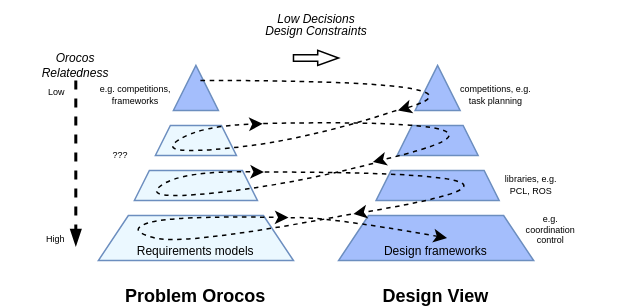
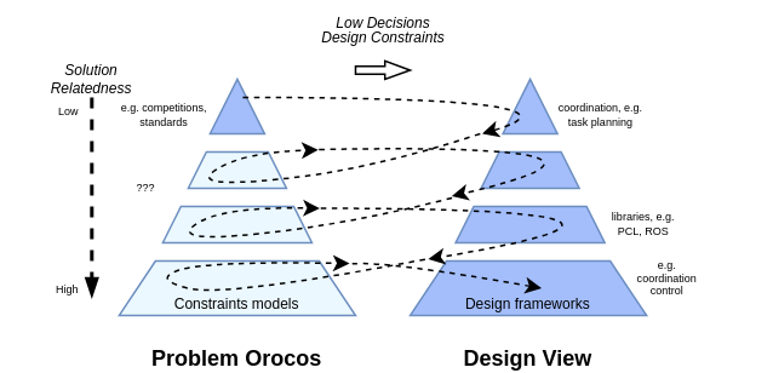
  <mxCell id="0" />
  <mxCell id="1" parent="0" />
  <mxCell id="2" value="&lt;b&gt;Design View&lt;/b&gt;" style="rounded=0;whiteSpace=wrap;html=1;fillColor=none;strokeColor=none;container=1;collapsible=0;recursiveResize=0;labelPosition=center;verticalLabelPosition=bottom;align=center;verticalAlign=top;" parent="1" vertex="1"><mxGeometry x="215" y="20" width="150" height="150" as="geometry" /></mxCell>
  <mxCell id="3" value="Design frameworks" style="shape=trapezoid;perimeter=trapezoidPerimeter;whiteSpace=wrap;html=1;fixedSize=1;size=20;fillColor=#A4BEFC;strokeColor=#6c8ebf;verticalAlign=bottom;fontSize=8;spacing=0;" parent="2" vertex="1"><mxGeometry x="10" y="110" width="130" height="30" as="geometry" /></mxCell>
  <mxCell id="4" value="" style="shape=trapezoid;perimeter=trapezoidPerimeter;whiteSpace=wrap;html=1;fixedSize=1;size=10;fillColor=#A4BEFC;strokeColor=#6c8ebf;" parent="2" vertex="1"><mxGeometry x="35" y="80" width="82" height="20" as="geometry" /></mxCell>
  <mxCell id="5" value="" style="shape=trapezoid;perimeter=trapezoidPerimeter;whiteSpace=wrap;html=1;fixedSize=1;size=10;fillColor=#A4BEFC;strokeColor=#6c8ebf;" parent="2" vertex="1"><mxGeometry x="49" y="50" width="54" height="20" as="geometry" /></mxCell>
  <mxCell id="6" value="" style="verticalLabelPosition=bottom;verticalAlign=top;html=1;shape=mxgraph.basic.acute_triangle;dx=0.5;fillColor=#A4BEFC;strokeColor=#6c8ebf;" parent="2" vertex="1"><mxGeometry x="61" y="10" width="30" height="30" as="geometry" /></mxCell>
  <mxCell id="7" value="libraries, e.g. PCL, ROS" style="text;html=1;strokeColor=none;fillColor=none;align=center;verticalAlign=middle;whiteSpace=wrap;rounded=0;fontSize=6;" parent="2" vertex="1"><mxGeometry x="117" y="80" width="43" height="20" as="geometry" /></mxCell>
- <mxCell id="8" value="competitions, e.g. task planning" style="text;html=1;strokeColor=none;fillColor=none;align=center;verticalAlign=middle;whiteSpace=wrap;rounded=0;fontSize=6;" parent="2" vertex="1"><mxGeometry x="90" y="20" width="50" height="20" as="geometry" /></mxCell>
+ <mxCell id="8" value="coordination, e.g. task planning" style="text;html=1;strokeColor=none;fillColor=none;align=center;verticalAlign=middle;whiteSpace=wrap;rounded=0;fontSize=6;" parent="2" vertex="1"><mxGeometry x="90" y="20" width="50" height="20" as="geometry" /></mxCell>
  <mxCell id="9" value="e.g. coordination control" style="text;html=1;strokeColor=none;fillColor=none;align=center;verticalAlign=middle;whiteSpace=wrap;rounded=0;fontSize=6;" parent="2" vertex="1"><mxGeometry x="130" y="110" width="43" height="20" as="geometry" /></mxCell>
  <mxCell id="10" value="&lt;b&gt;Problem Orocos&lt;/b&gt;" style="rounded=0;whiteSpace=wrap;html=1;fillColor=none;strokeColor=none;container=1;collapsible=0;recursiveResize=0;labelPosition=center;verticalLabelPosition=bottom;align=center;verticalAlign=top;" parent="1" vertex="1"><mxGeometry x="55" y="20" width="150" height="150" as="geometry" /></mxCell>
- <mxCell id="11" value="Requirements models" style="shape=trapezoid;perimeter=trapezoidPerimeter;whiteSpace=wrap;html=1;fixedSize=1;size=20;fillColor=#EBF8FF;strokeColor=#6c8ebf;verticalAlign=bottom;fontSize=8;spacing=0;" parent="10" vertex="1"><mxGeometry x="10" y="110" width="130" height="30" as="geometry" /></mxCell>
+ <mxCell id="11" value="Constraints models" style="shape=trapezoid;perimeter=trapezoidPerimeter;whiteSpace=wrap;html=1;fixedSize=1;size=20;fillColor=#EBF8FF;strokeColor=#6c8ebf;verticalAlign=bottom;fontSize=8;spacing=0;" parent="10" vertex="1"><mxGeometry x="10" y="110" width="130" height="30" as="geometry" /></mxCell>
  <mxCell id="12" value="" style="shape=trapezoid;perimeter=trapezoidPerimeter;whiteSpace=wrap;html=1;fixedSize=1;size=10;fillColor=#EBF8FF;strokeColor=#6c8ebf;" parent="10" vertex="1"><mxGeometry x="34" y="80" width="82" height="20" as="geometry" /></mxCell>
  <mxCell id="13" value="" style="shape=trapezoid;perimeter=trapezoidPerimeter;whiteSpace=wrap;html=1;fixedSize=1;size=10;fillColor=#EBF8FF;strokeColor=#6c8ebf;" parent="10" vertex="1"><mxGeometry x="48" y="50" width="54" height="20" as="geometry" /></mxCell>
  <mxCell id="14" value="" style="verticalLabelPosition=bottom;verticalAlign=top;html=1;shape=mxgraph.basic.acute_triangle;dx=0.5;fillColor=#A4BEFC;strokeColor=#6c8ebf;" parent="10" vertex="1"><mxGeometry x="60" y="10" width="30" height="30" as="geometry" /></mxCell>
- <mxCell id="15" value="e.g. competitions, frameworks" style="text;html=1;strokeColor=none;fillColor=none;align=center;verticalAlign=middle;whiteSpace=wrap;rounded=0;fontSize=6;" parent="10" vertex="1"><mxGeometry x="10" y="20" width="50" height="20" as="geometry" /></mxCell>
+ <mxCell id="15" value="e.g. competitions, standards" style="text;html=1;strokeColor=none;fillColor=none;align=center;verticalAlign=middle;whiteSpace=wrap;rounded=0;fontSize=6;" parent="10" vertex="1"><mxGeometry x="10" y="20" width="50" height="20" as="geometry" /></mxCell>
  <mxCell id="16" value="???" style="text;html=1;strokeColor=none;fillColor=none;align=center;verticalAlign=middle;whiteSpace=wrap;rounded=0;fontSize=6;" parent="10" vertex="1"><mxGeometry x="10" y="60" width="30" height="20" as="geometry" /></mxCell>
  <mxCell id="17" value="" style="rounded=0;whiteSpace=wrap;html=1;fillColor=none;strokeColor=none;" parent="1" vertex="1"><mxGeometry x="173" y="60" width="10" height="10" as="geometry" /></mxCell>
  <mxCell id="18" value="" style="curved=1;endArrow=classic;html=1;rounded=0;entryX=0.37;entryY=0.994;entryDx=0;entryDy=0;entryPerimeter=0;dashed=1;exitX=0.6;exitY=0.333;exitDx=0;exitDy=0;exitPerimeter=0;" parent="1" source="14" target="20" edge="1"><mxGeometry width="50" height="50" relative="1" as="geometry"><mxPoint x="130" y="40" as="sourcePoint" /><mxPoint x="263" y="50" as="targetPoint" /><Array as="points"><mxPoint x="333" y="40" /></Array></mxGeometry></mxCell>
  <mxCell id="19" value="" style="curved=1;endArrow=classic;html=1;rounded=0;exitX=0.25;exitY=1;exitDx=0;exitDy=0;dashed=1;entryX=0.146;entryY=0.893;entryDx=0;entryDy=0;entryPerimeter=0;" parent="1" source="20" target="17" edge="1"><mxGeometry width="50" height="50" relative="1" as="geometry"><mxPoint x="263" y="50" as="sourcePoint" /><mxPoint x="173" y="70" as="targetPoint" /><Array as="points"><mxPoint x="203" y="80" /><mxPoint x="103" y="90" /><mxPoint x="133" y="70" /></Array></mxGeometry></mxCell>
  <mxCell id="20" value="" style="rounded=0;whiteSpace=wrap;html=1;fillColor=none;strokeColor=none;" parent="1" vertex="1"><mxGeometry x="261" y="50" width="10" height="10" as="geometry" /></mxCell>
  <mxCell id="21" value="" style="rounded=0;whiteSpace=wrap;html=1;fillColor=none;strokeColor=none;" parent="1" vertex="1"><mxGeometry x="247" y="85" width="10" height="10" as="geometry" /></mxCell>
  <mxCell id="22" value="" style="curved=1;endArrow=classic;html=1;rounded=0;exitX=0.186;exitY=0.866;exitDx=0;exitDy=0;exitPerimeter=0;entryX=0.091;entryY=0.934;entryDx=0;entryDy=0;entryPerimeter=0;dashed=1;" parent="1" source="17" target="21" edge="1"><mxGeometry width="50" height="50" relative="1" as="geometry"><mxPoint x="147.32" y="51.67" as="sourcePoint" /><mxPoint x="274.7" y="69.94" as="targetPoint" /><Array as="points"><mxPoint x="373" y="65" /></Array></mxGeometry></mxCell>
  <mxCell id="23" value="" style="rounded=0;whiteSpace=wrap;html=1;fillColor=none;strokeColor=none;" parent="1" vertex="1"><mxGeometry x="175" y="92" width="10" height="10" as="geometry" /></mxCell>
  <mxCell id="24" value="" style="curved=1;endArrow=classic;html=1;rounded=0;exitX=0.104;exitY=1.028;exitDx=0;exitDy=0;dashed=1;entryX=0.028;entryY=0.903;entryDx=0;entryDy=0;exitPerimeter=0;entryPerimeter=0;" parent="1" source="21" target="23" edge="1"><mxGeometry width="50" height="50" relative="1" as="geometry"><mxPoint x="251" y="90" as="sourcePoint" /><mxPoint x="161.96" y="98.93" as="targetPoint" /><Array as="points"><mxPoint x="190.5" y="110" /><mxPoint x="93" y="120" /><mxPoint x="120.5" y="100" /></Array></mxGeometry></mxCell>
  <mxCell id="25" value="" style="rounded=0;whiteSpace=wrap;html=1;fillColor=none;strokeColor=none;" parent="1" vertex="1"><mxGeometry x="233" y="120" width="10" height="10" as="geometry" /></mxCell>
  <mxCell id="26" value="" style="curved=1;endArrow=classic;html=1;rounded=0;exitX=0.084;exitY=0.903;exitDx=0;exitDy=0;exitPerimeter=0;entryX=0.2;entryY=0.892;entryDx=0;entryDy=0;entryPerimeter=0;dashed=1;" parent="1" source="23" target="25" edge="1"><mxGeometry width="50" height="50" relative="1" as="geometry"><mxPoint x="173" y="97.49" as="sourcePoint" /><mxPoint x="236.05" y="128.17" as="targetPoint" /><Array as="points"><mxPoint x="403" y="101" /></Array></mxGeometry></mxCell>
  <mxCell id="27" value="" style="rounded=0;whiteSpace=wrap;html=1;fillColor=none;strokeColor=none;" parent="1" vertex="1"><mxGeometry x="192" y="122" width="10" height="10" as="geometry" /></mxCell>
  <mxCell id="28" value="" style="curved=1;endArrow=classic;html=1;rounded=0;exitX=0.024;exitY=0.907;exitDx=0;exitDy=0;dashed=1;entryX=-0.033;entryY=0.935;entryDx=0;entryDy=0;exitPerimeter=0;entryPerimeter=0;" parent="1" source="25" target="27" edge="1"><mxGeometry width="50" height="50" relative="1" as="geometry"><mxPoint x="237" y="120" as="sourcePoint" /><mxPoint x="162.24" y="123.75" as="targetPoint" /><Array as="points"><mxPoint x="123" y="150" /><mxPoint x="83" y="140" /><mxPoint x="113" y="130" /></Array></mxGeometry></mxCell>
  <mxCell id="29" value="" style="curved=1;endArrow=classic;html=1;rounded=0;exitX=0.116;exitY=0.952;exitDx=0;exitDy=0;dashed=1;exitPerimeter=0;entryX=0.556;entryY=0.5;entryDx=0;entryDy=0;entryPerimeter=0;" parent="1" source="27" target="3" edge="1"><mxGeometry width="50" height="50" relative="1" as="geometry"><mxPoint x="185" y="131.67" as="sourcePoint" /><mxPoint x="312.38" y="149.94" as="targetPoint" /><Array as="points"><mxPoint x="213" y="130" /></Array></mxGeometry></mxCell>
  <mxCell id="30" value="&lt;p style=&quot;line-height: 100%; font-size: 8px;&quot;&gt;&lt;font style=&quot;font-size: 8px;&quot;&gt;Low Decisions&lt;br style=&quot;font-size: 8px;&quot;&gt;Design Constraints&lt;/font&gt;&lt;br style=&quot;font-size: 8px;&quot;&gt;&lt;/p&gt;" style="html=1;shadow=0;dashed=0;align=center;verticalAlign=bottom;shape=mxgraph.arrows2.arrow;dy=0.57;dx=13.86;notch=0;fillColor=none;labelPosition=center;verticalLabelPosition=top;fontSize=8;spacing=0;fontStyle=2" parent="1" vertex="1"><mxGeometry x="195" y="20" width="30" height="10" as="geometry" /></mxCell>
  <mxCell id="31" style="edgeStyle=orthogonalEdgeStyle;rounded=0;orthogonalLoop=1;jettySize=auto;html=1;fontSize=6;strokeWidth=2;endArrow=blockThin;endFill=1;dashed=1;" parent="1" source="32" target="33" edge="1"><mxGeometry relative="1" as="geometry" /></mxCell>
  <mxCell id="32" value="Low" style="rounded=0;whiteSpace=wrap;html=1;fillColor=none;strokeColor=none;fontSize=6;labelPosition=left;verticalLabelPosition=bottom;align=right;verticalAlign=top;spacing=0;spacingRight=2;" parent="1" vertex="1"><mxGeometry x="45" y="30" width="10" height="10" as="geometry" /></mxCell>
  <mxCell id="33" value="High" style="rounded=0;whiteSpace=wrap;html=1;fillColor=none;strokeColor=none;fontSize=6;labelPosition=left;verticalLabelPosition=top;align=right;verticalAlign=bottom;spacing=0;spacingRight=2;" parent="1" vertex="1"><mxGeometry x="45" y="150" width="10" height="10" as="geometry" /></mxCell>
- <mxCell id="34" value="Orocos Relatedness" style="text;html=1;strokeColor=none;fillColor=none;align=center;verticalAlign=middle;whiteSpace=wrap;rounded=0;fontSize=8;fontStyle=2" parent="1" vertex="1"><mxGeometry x="20" y="20" width="60" height="20" as="geometry" /></mxCell>
+ <mxCell id="34" value="Solution Relatedness" style="text;html=1;strokeColor=none;fillColor=none;align=center;verticalAlign=middle;whiteSpace=wrap;rounded=0;fontSize=8;fontStyle=2" parent="1" vertex="1"><mxGeometry x="20" y="20" width="60" height="20" as="geometry" /></mxCell>
